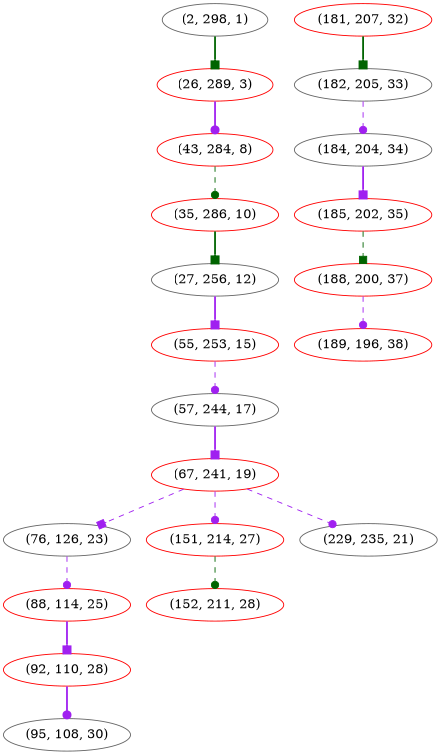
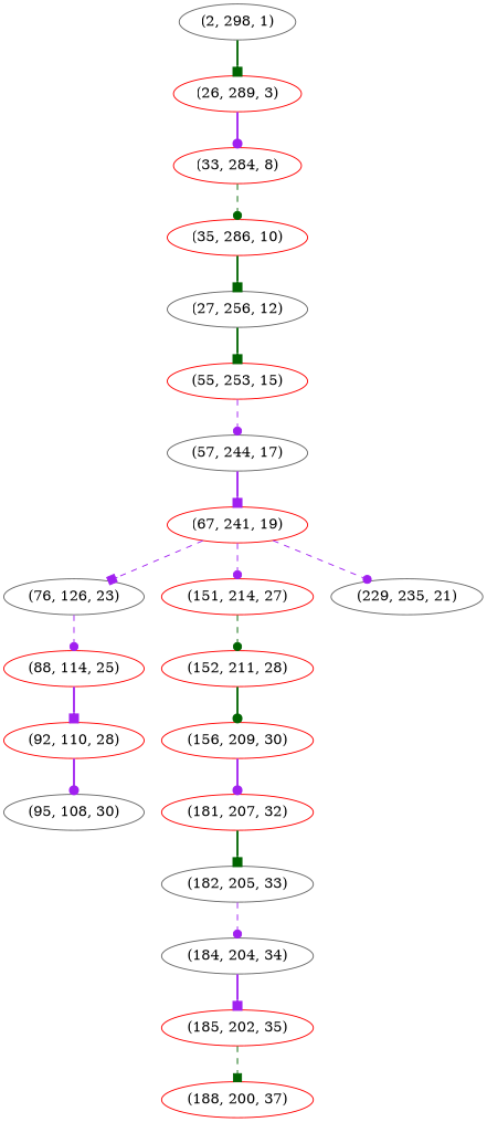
  digraph {
    node [color=red]
    edge [arrowhead=dot color=purple style=bold]
    "(2, 298, 1)" [color=gray40]
    "(26, 289, 3)"
-   "(33, 284, 8)" [label="(43, 284, 8)"]
+   "(33, 284, 8)"
    n4 [label="(35, 286, 10)"]
    n5 [color=gray40 label="(27, 256, 12)"]
    "(55, 253, 15)"
    "(57, 244, 17)" [color=gray40]
    "(67, 241, 19)"
    "(76, 126, 23)" [color=gray40]
    "(151, 214, 27)"
    "(229, 235, 21)" [color=gray40]
    "(88, 114, 25)"
    "(152, 211, 28)"
    "(92, 110, 28)"
    "(95, 108, 30)" [color=gray40]
+   "(156, 209, 30)"
    "(181, 207, 32)"
    "(182, 205, 33)" [color=gray40]
    "(184, 204, 34)" [color=gray40]
    "(185, 202, 35)"
    "(188, 200, 37)"
-   "(189, 196, 38)"
    "(2, 298, 1)" -> "(26, 289, 3)" [arrowhead=box color=darkgreen]
    "(26, 289, 3)" -> "(33, 284, 8)"
    "(33, 284, 8)" -> n4 [color=darkgreen style=dashed]
    n4 -> n5 [arrowhead=box color=darkgreen]
-   n5 -> "(55, 253, 15)" [arrowhead=box]
+   n5 -> "(55, 253, 15)" [arrowhead=box color=darkgreen]
    "(55, 253, 15)" -> "(57, 244, 17)" [style=dashed]
    "(57, 244, 17)" -> "(67, 241, 19)" [arrowhead=box]
    "(67, 241, 19)" -> "(76, 126, 23)" [arrowhead=box style=dashed]
    "(67, 241, 19)" -> "(151, 214, 27)" [style=dashed]
    "(67, 241, 19)" -> "(229, 235, 21)" [style=dashed]
    "(76, 126, 23)" -> "(88, 114, 25)" [style=dashed]
    "(151, 214, 27)" -> "(152, 211, 28)" [color=darkgreen style=dashed]
    "(88, 114, 25)" -> "(92, 110, 28)" [arrowhead=box]
+   "(152, 211, 28)" -> "(156, 209, 30)" [color=darkgreen]
    "(92, 110, 28)" -> "(95, 108, 30)"
+   "(156, 209, 30)" -> "(181, 207, 32)"
    "(181, 207, 32)" -> "(182, 205, 33)" [arrowhead=box color=darkgreen]
    "(182, 205, 33)" -> "(184, 204, 34)" [style=dashed]
    "(184, 204, 34)" -> "(185, 202, 35)" [arrowhead=box]
    "(185, 202, 35)" -> "(188, 200, 37)" [arrowhead=box color=darkgreen style=dashed]
-   "(188, 200, 37)" -> "(189, 196, 38)" [style=dashed]
  }
